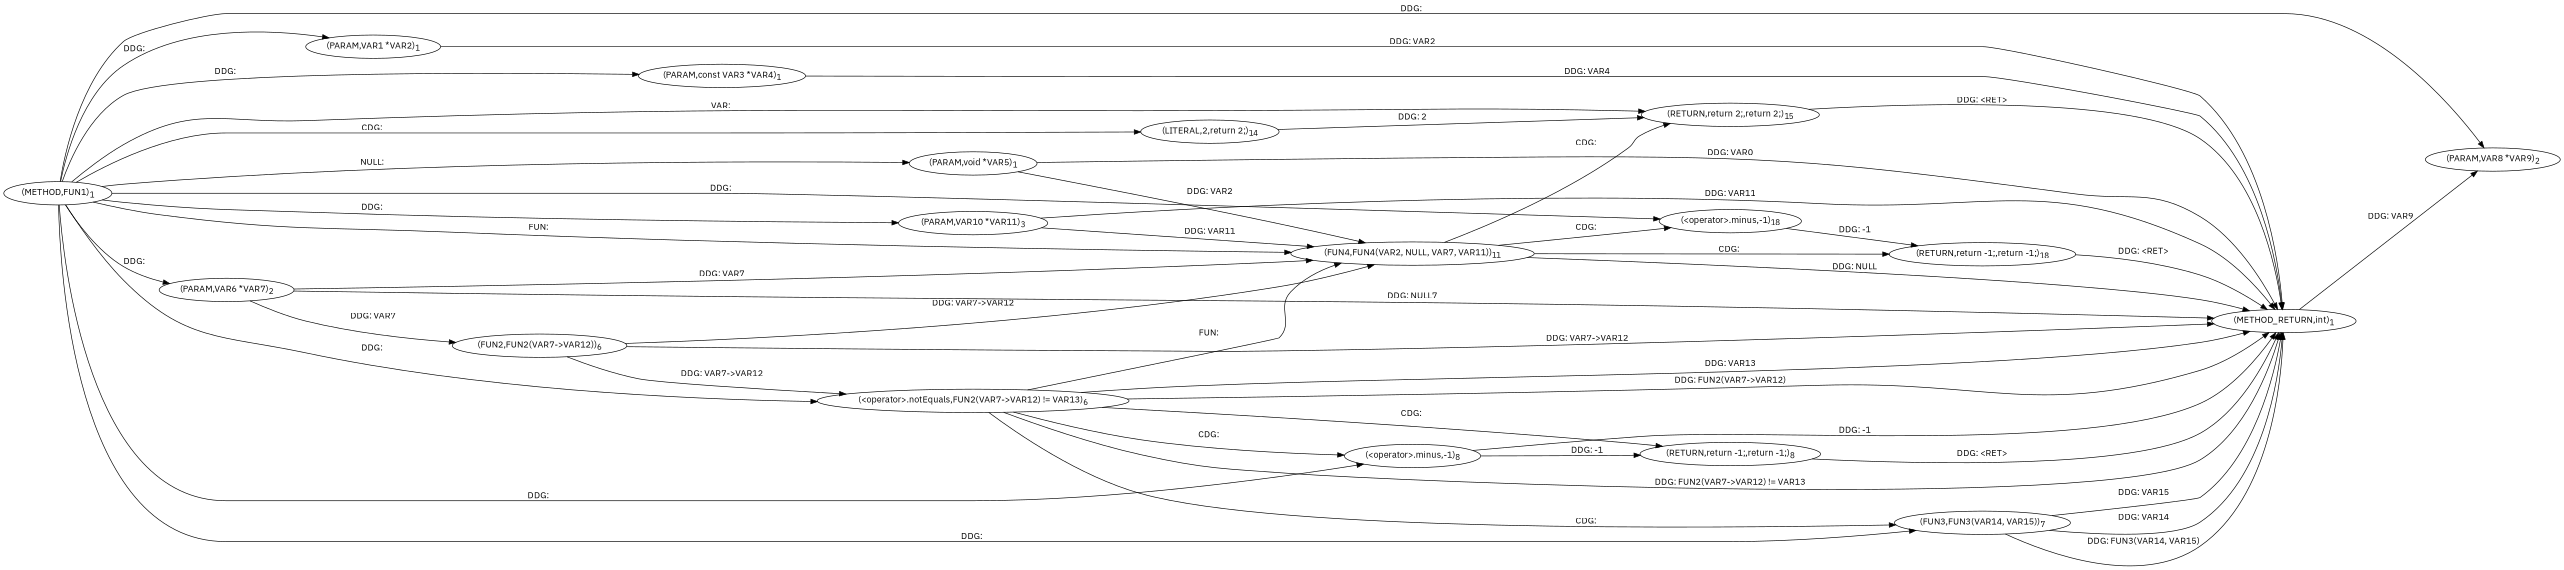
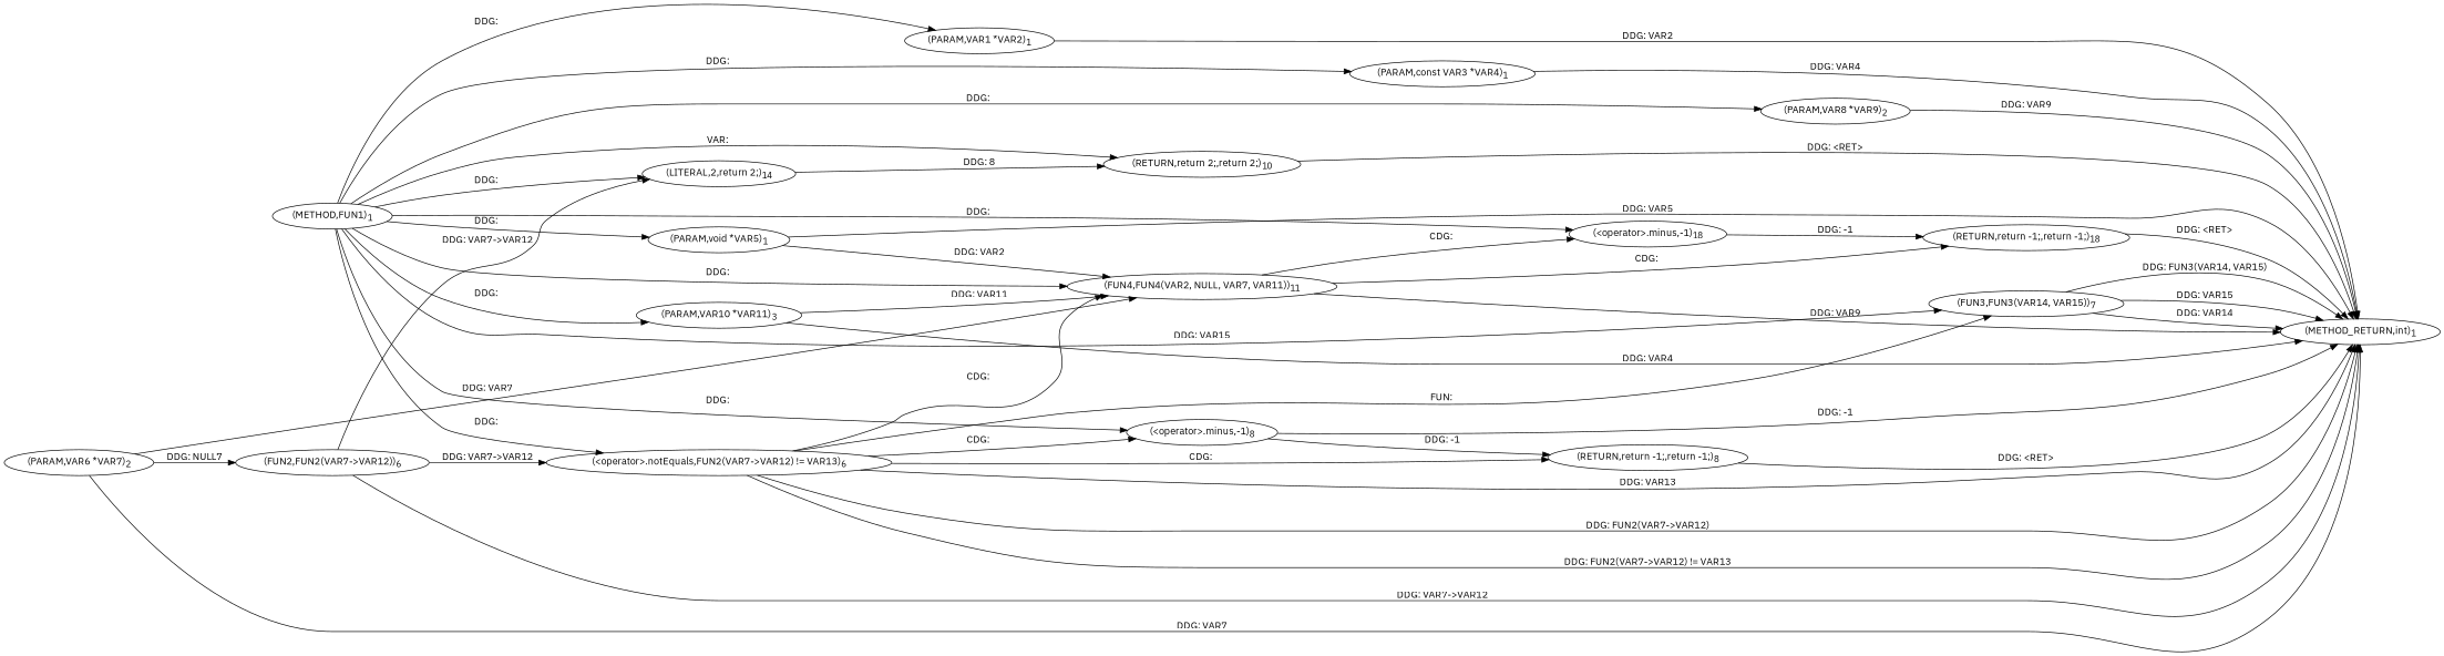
  digraph {
    fontname="IBM Plex Sans"
    rankdir=LR
    node [fontname="IBM Plex Sans"]
    edge [fontname="IBM Plex Sans"]
    n1 [label=<(METHOD,FUN1)<SUB>1</SUB>>]
    n2 [label=<(PARAM,VAR1 *VAR2)<SUB>1</SUB>>]
    n3 [label=<(PARAM,const VAR3 *VAR4)<SUB>1</SUB>>]
    n4 [label=<(PARAM,void *VAR5)<SUB>1</SUB>>]
    n5 [label=<(PARAM,VAR6 *VAR7)<SUB>2</SUB>>]
    n6 [label=<(PARAM,VAR8 *VAR9)<SUB>2</SUB>>]
    n7 [label=<(PARAM,VAR10 *VAR11)<SUB>3</SUB>>]
    n8 [label=<(&lt;operator&gt;.notEquals,FUN2(VAR7-&gt;VAR12) != VAR13)<SUB>6</SUB>>]
    n9 [label=<(FUN4,FUN4(VAR2, NULL, VAR7, VAR11))<SUB>11</SUB>>]
    n10 [label=<(&lt;operator&gt;.minus,-1)<SUB>18</SUB>>]
    n11 [label=<(FUN3,FUN3(VAR14, VAR15))<SUB>7</SUB>>]
-   n12 [label=<(RETURN,return 2;,return 2;)<SUB>15</SUB>>]
+   n12 [label=<(RETURN,return 2;,return 2;)<SUB>10</SUB>>]
    n13 [label=<(&lt;operator&gt;.minus,-1)<SUB>8</SUB>>]
    n14 [label=<(LITERAL,2,return 2;)<SUB>14</SUB>>]
    n15 [label=<(METHOD_RETURN,int)<SUB>1</SUB>>]
    n16 [label=<(FUN2,FUN2(VAR7-&gt;VAR12))<SUB>6</SUB>>]
    n17 [label=<(RETURN,return -1;,return -1;)<SUB>8</SUB>>]
    n18 [label=<(RETURN,return -1;,return -1;)<SUB>18</SUB>>]
    n1 -> n2 [label="DDG: "]
    n1 -> n3 [label="DDG: "]
-   n1 -> n4 [label="NULL: "]
-   n1 -> n5 [label="DDG: "]
+   n1 -> n4 [label="DDG: "]
    n1 -> n6 [label="DDG: "]
    n1 -> n7 [label="DDG: "]
    n1 -> n8 [label="DDG: "]
-   n1 -> n9 [label="FUN: "]
+   n1 -> n9 [label="DDG: "]
    n1 -> n10 [label="DDG: "]
-   n1 -> n11 [label="DDG: "]
+   n1 -> n11 [label="DDG: VAR15"]
    n1 -> n12 [label="VAR: "]
    n1 -> n13 [label="DDG: "]
-   n1 -> n14 [label="CDG: "]
+   n1 -> n14 [label="DDG: "]
    n2 -> n15 [label="DDG: VAR2"]
    n3 -> n15 [label="DDG: VAR4"]
    n4 -> n9 [label="DDG: VAR2"]
-   n4 -> n15 [label="DDG: VAR0"]
+   n4 -> n15 [label="DDG: VAR5"]
    n5 -> n9 [label="DDG: VAR7"]
-   n5 -> n15 [label="DDG: NULL7"]
-   n5 -> n16 [label="DDG: VAR7"]
-   n15 -> n6 [label="DDG: VAR9"]
+   n5 -> n15 [label="DDG: VAR7"]
+   n5 -> n16 [label="DDG: NULL7"]
+   n6 -> n15 [label="DDG: VAR9"]
    n7 -> n9 [label="DDG: VAR11"]
-   n7 -> n15 [label="DDG: VAR11"]
-   n8 -> n9 [label="FUN: "]
-   n8 -> n11 [label="CDG: "]
+   n7 -> n15 [label="DDG: VAR4"]
+   n8 -> n9 [label="CDG: "]
+   n8 -> n11 [label="FUN: "]
    n8 -> n13 [label="CDG: "]
    n8 -> n15 [label="DDG: FUN2(VAR7-&gt;VAR12)"]
    n8 -> n15 [label="DDG: FUN2(VAR7-&gt;VAR12) != VAR13"]
    n8 -> n15 [label="DDG: VAR13"]
    n8 -> n17 [label="CDG: "]
    n9 -> n10 [label="CDG: "]
-   n9 -> n12 [label="CDG: "]
-   n9 -> n15 [label="DDG: NULL"]
+   n9 -> n15 [label="DDG: VAR9"]
    n9 -> n18 [label="CDG: "]
    n10 -> n18 [label="DDG: -1"]
    n11 -> n15 [label="DDG: VAR14"]
    n11 -> n15 [label="DDG: FUN3(VAR14, VAR15)"]
    n11 -> n15 [label="DDG: VAR15"]
    n12 -> n15 [label="DDG: &lt;RET&gt;"]
    n13 -> n15 [label="DDG: -1"]
    n13 -> n17 [label="DDG: -1"]
-   n14 -> n12 [label="DDG: 2"]
+   n14 -> n12 [label="DDG: 8"]
    n16 -> n8 [label="DDG: VAR7-&gt;VAR12"]
-   n16 -> n9 [label="DDG: VAR7-&gt;VAR12"]
+   n16 -> n14 [label="DDG: VAR7-&gt;VAR12"]
    n16 -> n15 [label="DDG: VAR7-&gt;VAR12"]
    n17 -> n15 [label="DDG: &lt;RET&gt;"]
    n18 -> n15 [label="DDG: &lt;RET&gt;"]
  }
